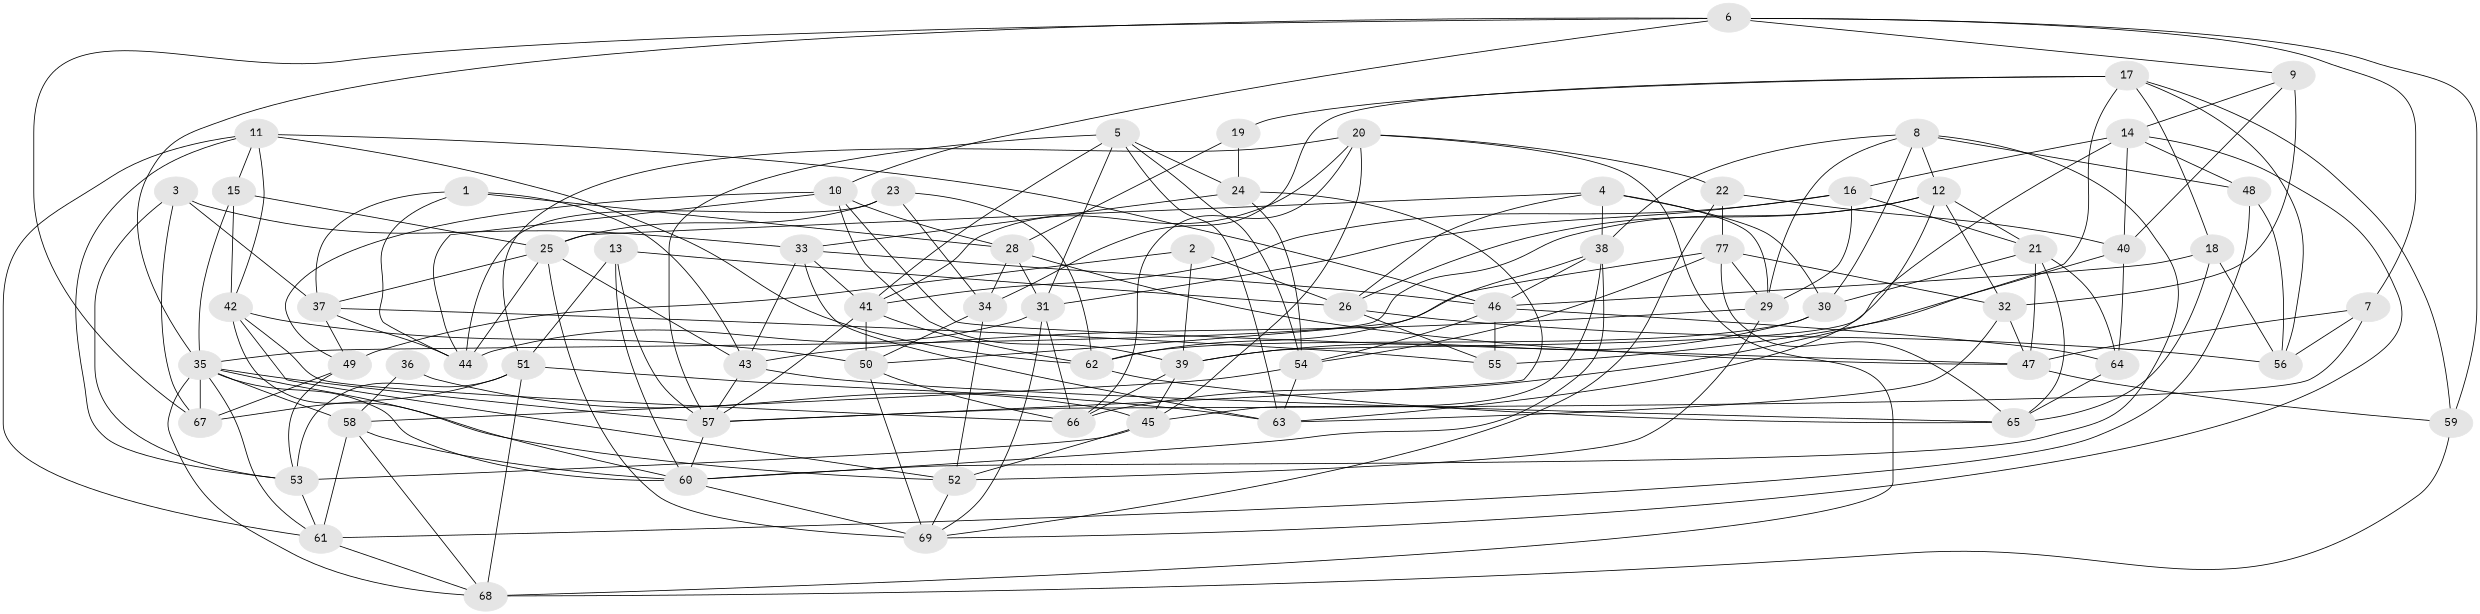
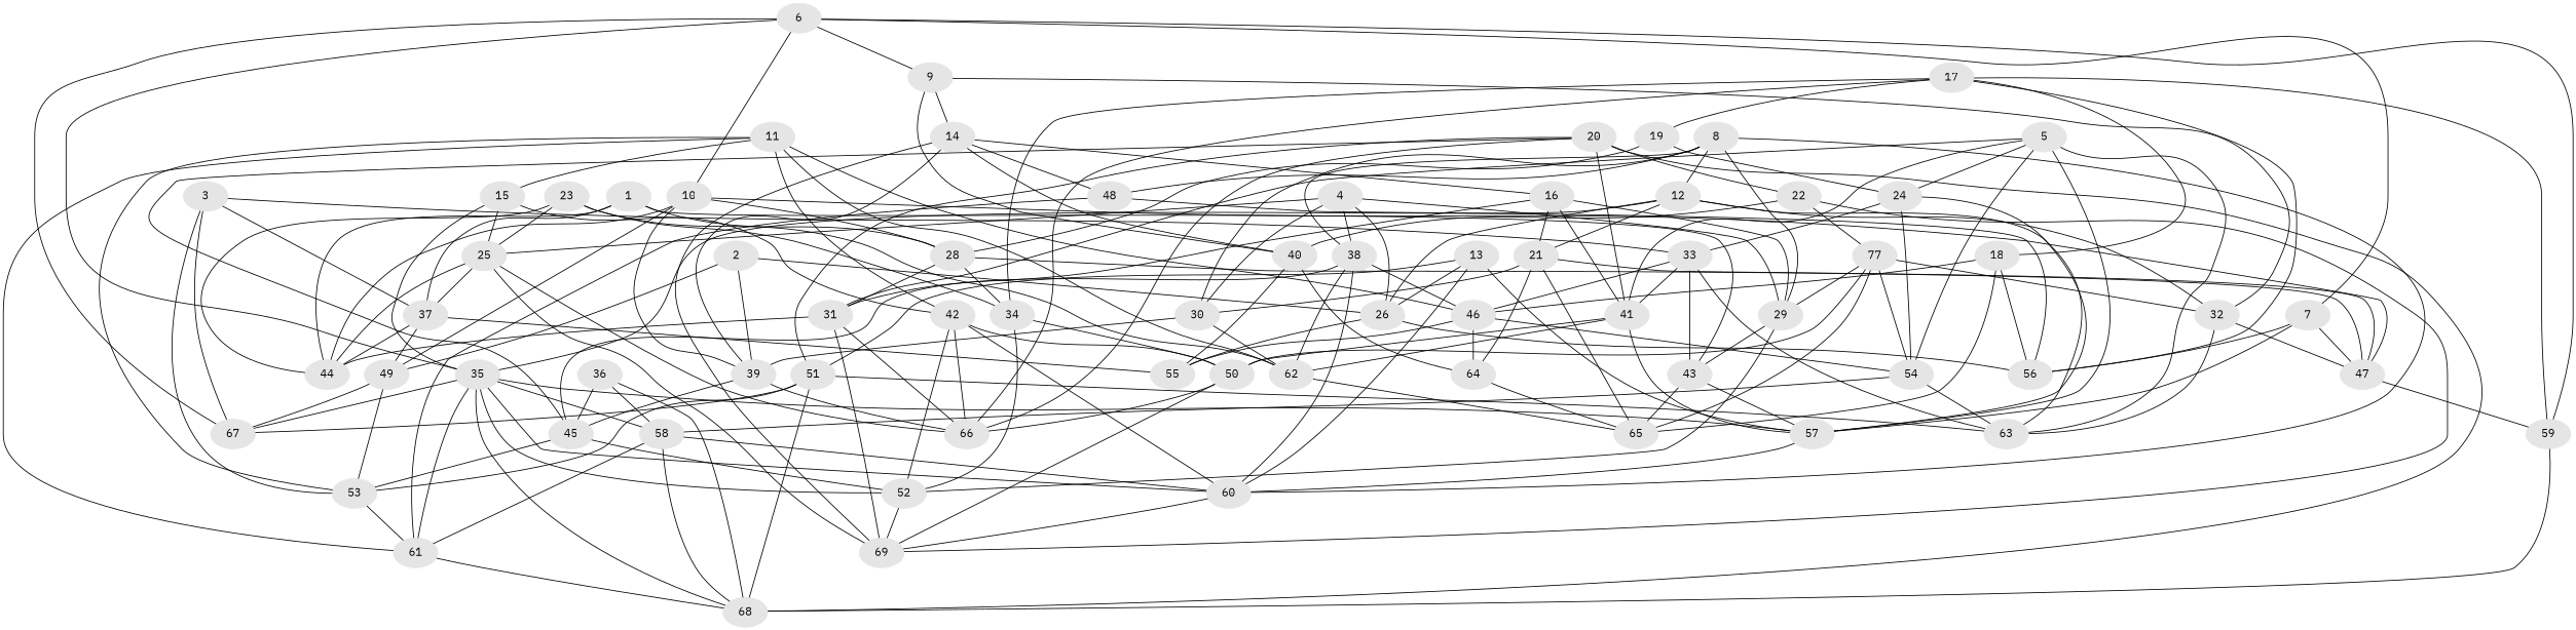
  graph {
    fontname="IBM Plex Mono"
    node [color=gray90 fontname="IBM Plex Mono" style=filled]
    edge [fontname="IBM Plex Mono" weight=1.0]
    1
    28
    37
    43
    44
    31
    47
    34
    49
    55
    57
    65
    2
    26
    39
    56
    66
    45
    53
    67
    3
    33
    41
    63
    46
    61
    4
    25
    29
    30
    38
    69
    52
    62
    60
    5
    24
    54
    50
    58
    6
    7
    9
    10
    35
    59
    14
    32
    40
    68
    8
    12
    48
    21
    16
    64
    11
    15
    42
    13
    51
    17
    18
    19
    20
    22
    n67 [label=77]
    23
    36
    1 -- 28
    1 -- 37
    1 -- 43
    1 -- 44
    28 -- 31
    28 -- 47
    28 -- 34
    37 -- 44
    37 -- 49
    37 -- 55
    43 -- 57
    43 -- 65
    31 -- 44
    31 -- 66
    31 -- 69
    47 -- 59
    34 -- 52
    34 -- 50
    49 -- 53
    49 -- 67
    57 -- 60
    2 -- 49 [weight=2.0]
    2 -- 26
    2 -- 39
    26 -- 55
    26 -- 56
    39 -- 66
    39 -- 45
    45 -- 53
    45 -- 52
    53 -- 61
    3 -- 37
    3 -- 53
    3 -- 67 [weight=2.0]
    3 -- 33
    33 -- 43
    33 -- 41
    33 -- 63
    33 -- 46
    41 -- 57
    41 -- 62
    41 -- 50
    46 -- 55
    46 -- 54
    46 -- 64
    61 -- 68
    4 -- 26
    4 -- 25
    4 -- 29
    4 -- 30 [weight=2.0]
    4 -- 38
    25 -- 37
-   25 -- 43
+   25 -- 66
    25 -- 44
    25 -- 69 [weight=2.0]
    29 -- 43
    29 -- 52
    30 -- 39
    30 -- 62
    38 -- 45
    38 -- 46
    38 -- 62
    38 -- 60
    52 -- 69
    62 -- 65
    60 -- 69
    5 -- 31
    5 -- 57
    5 -- 41
    5 -- 63
    5 -- 24
    5 -- 54
    24 -- 57
    24 -- 33
    24 -- 54
    54 -- 63
    54 -- 58
    50 -- 66
    50 -- 69
    58 -- 61
    58 -- 60
    58 -- 68
    6 -- 67
    6 -- 7
    6 -- 9
    6 -- 10
    6 -- 35
    6 -- 59
    7 -- 47
    7 -- 57
    7 -- 56
    9 -- 14
    9 -- 32
    9 -- 40
    10 -- 28
    10 -- 44
    10 -- 47
    10 -- 49
    10 -- 39
    35 -- 57
    35 -- 67
    35 -- 61
    35 -- 52
    35 -- 60
    35 -- 58
    35 -- 68
    59 -- 68 [weight=2.0]
    14 -- 39
    14 -- 69
    14 -- 40
    14 -- 48
    14 -- 16
    32 -- 47
    32 -- 63
    40 -- 55 [weight=2.0]
    40 -- 64
    8 -- 29
    8 -- 30
    8 -- 38
    8 -- 60
    8 -- 12
    8 -- 48
    12 -- 26
    12 -- 63
    12 -- 35
    12 -- 32
    12 -- 21
    48 -- 56
    48 -- 61
    21 -- 47
    21 -- 65
    21 -- 30
    21 -- 64
    16 -- 31
    16 -- 41 [weight=2.0]
    16 -- 29
    16 -- 21
    64 -- 65
    11 -- 53
    11 -- 46
    11 -- 61
    11 -- 62
    11 -- 15
    11 -- 42
    15 -- 25
    15 -- 35
    15 -- 42
    42 -- 66
    42 -- 52
    42 -- 60
    42 -- 50
    13 -- 57
    13 -- 26
    13 -- 60
    13 -- 51
    51 -- 53
    51 -- 67
    51 -- 63
    51 -- 68
    17 -- 34
    17 -- 56
    17 -- 66
    17 -- 59
    17 -- 18
    17 -- 19
    18 -- 65
    18 -- 56 [weight=2.0]
    18 -- 46 [weight=2.0]
    19 -- 28
    19 -- 24 [weight=2.0]
    20 -- 66
    20 -- 45
    20 -- 41
    20 -- 68
    20 -- 51
    20 -- 22
    22 -- 69
    22 -- 40
    22 -- n67
    n67 -- 65
    n67 -- 29
    n67 -- 54
    n67 -- 50
    n67 -- 32
    23 -- 44
    23 -- 34
    23 -- 25
    23 -- 62
    36 -- 45
    36 -- 58
+   36 -- 68
  }
